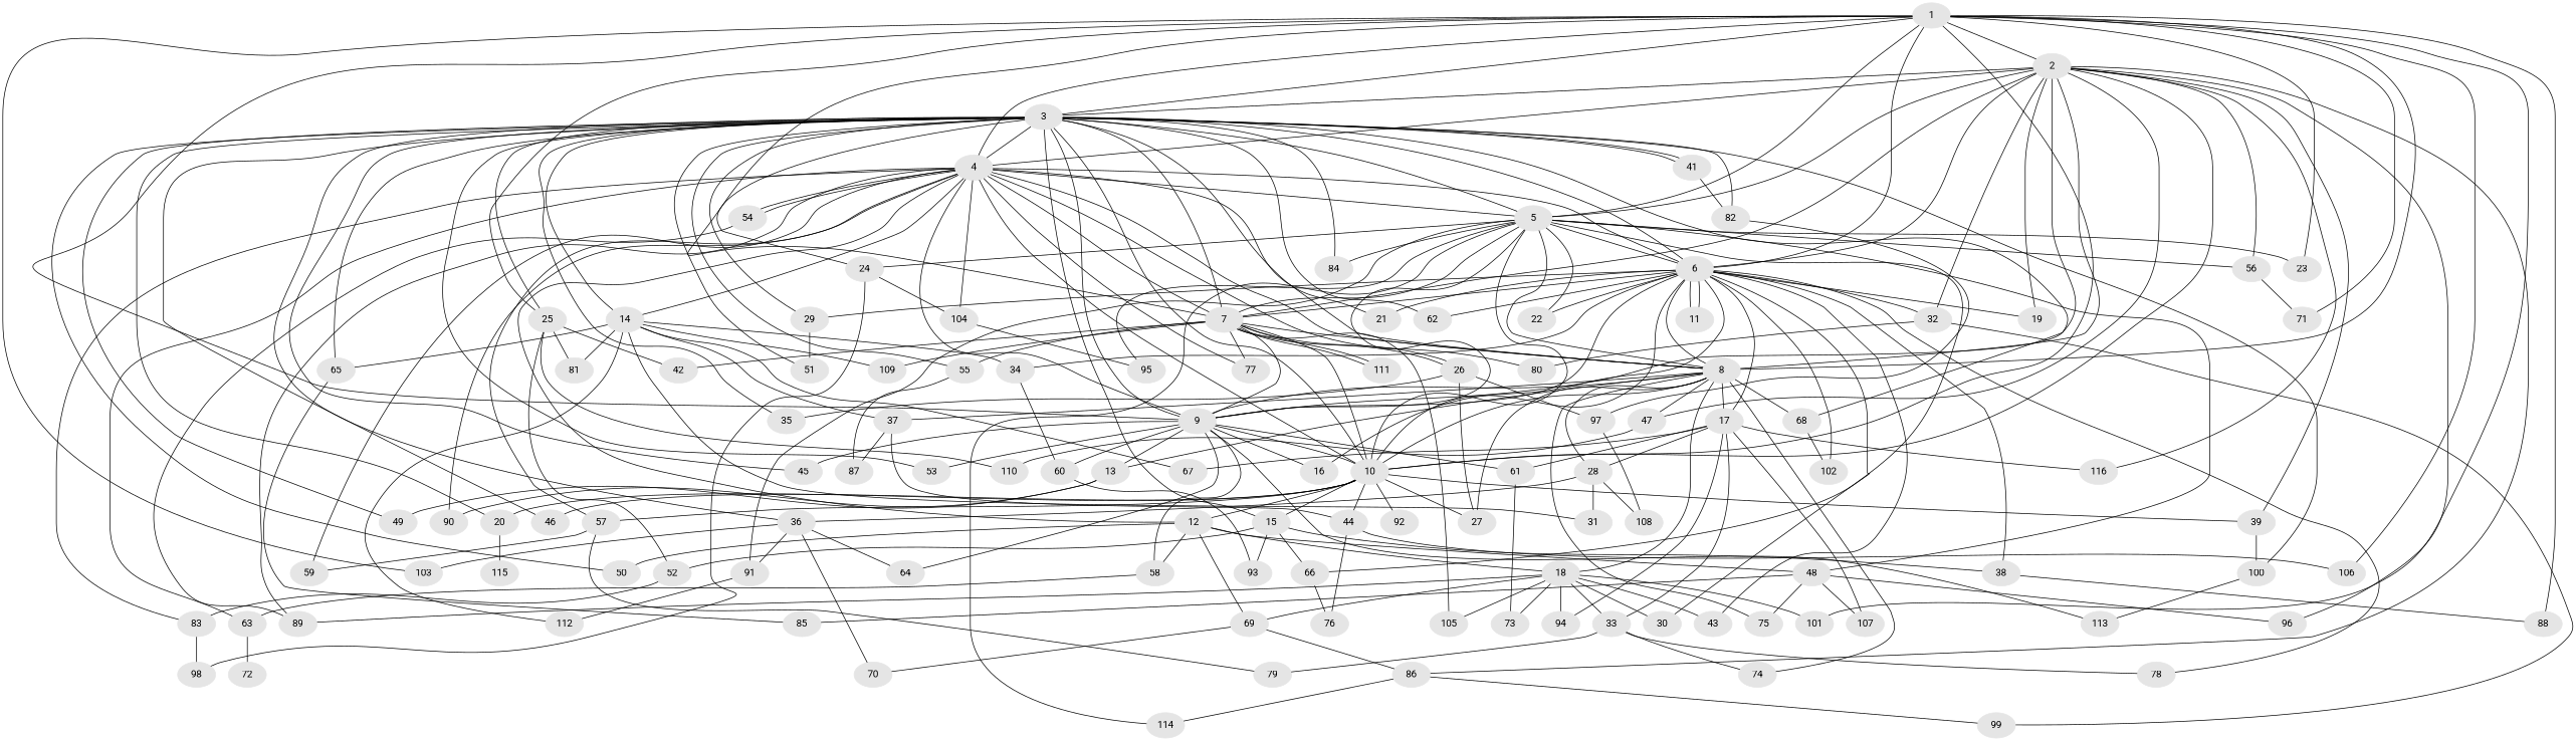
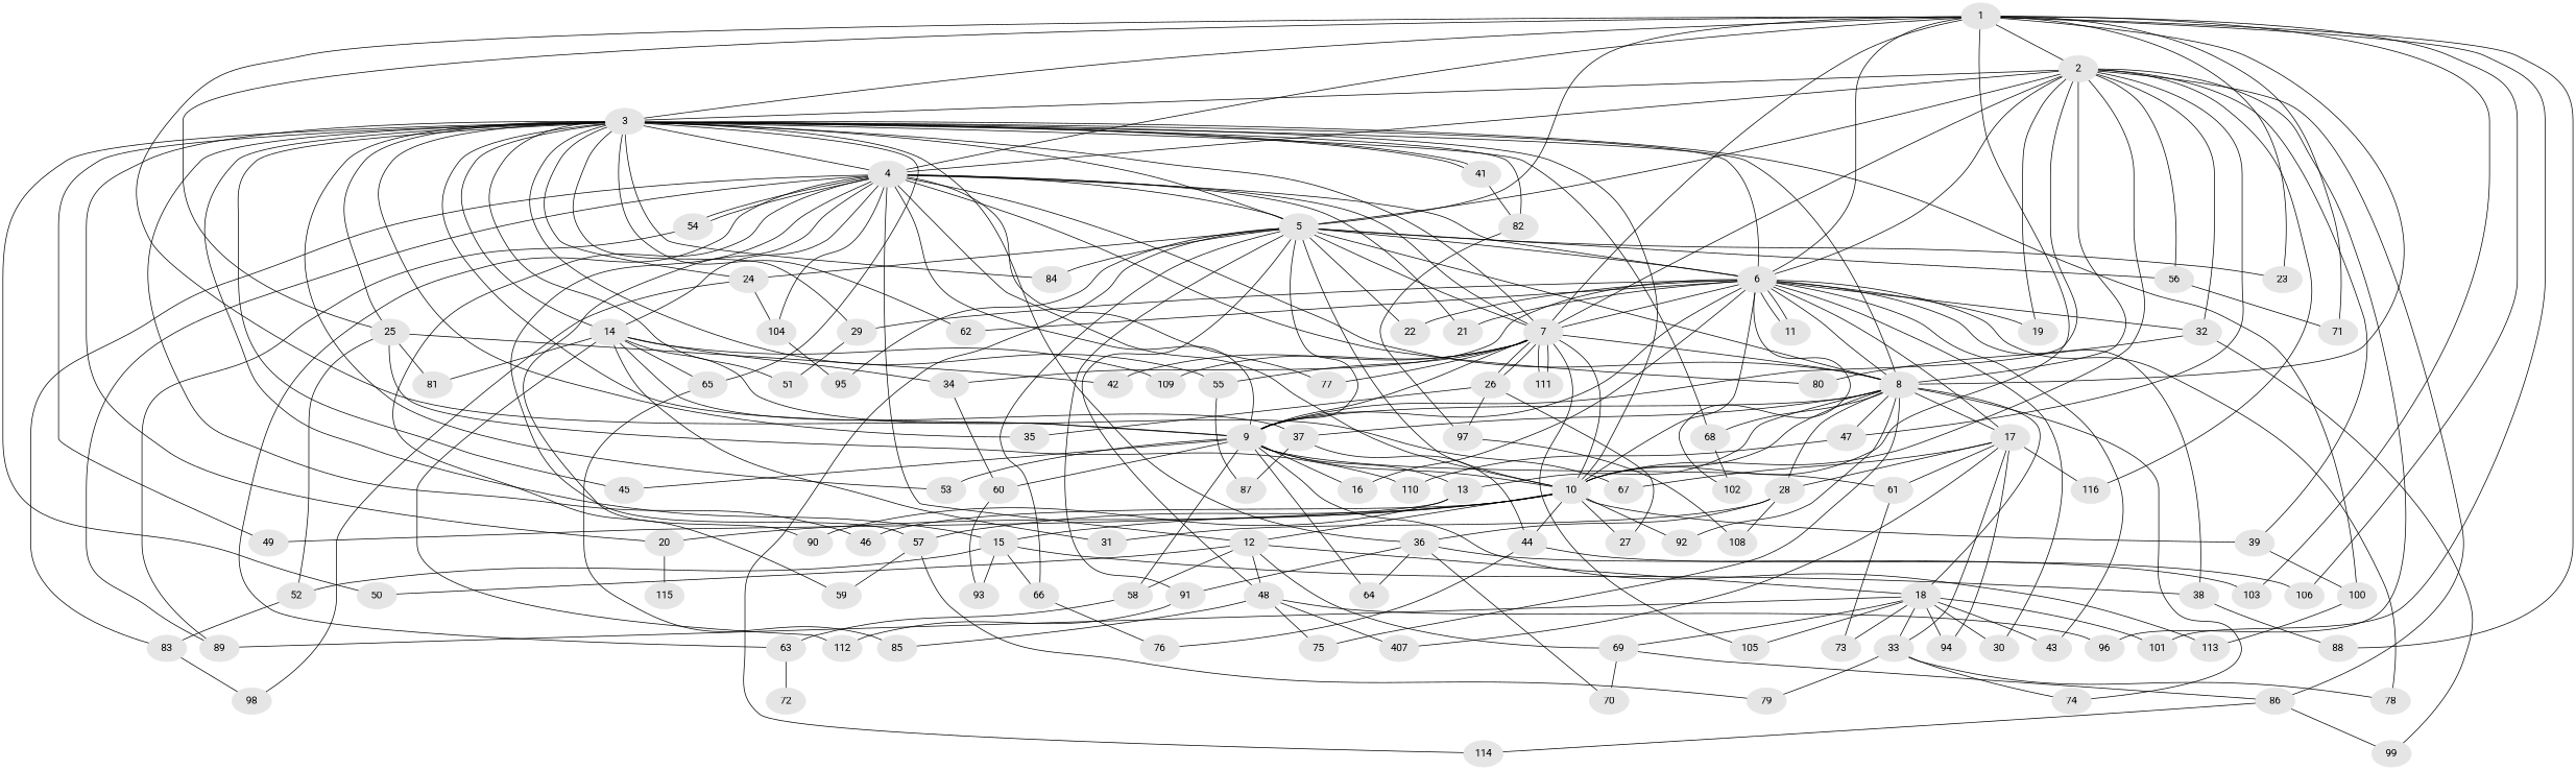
  graph {
    fontname=Roboto
    node [color=gray90 fontname=Roboto style=filled]
    edge [fontname=Roboto]
    1
    2
    3
    4
    5
    6
    7
    8
    9
    10
    23
    25
    71
    88
    101
    103
    106
    19
    32
    39
    47
    56
    86
    96
    116
    14
    15
    20
    24
    29
    35
    36
    41
    45
    46
    49
    50
    51
    53
    55
    62
    65
    68
    82
    84
    100
    12
    21
    54
    57
    59
    63
    77
    80
    83
    90
    104
    89
    22
    48
    66
    91
    95
    114
    11
    16
    17
    30
    34
    38
    43
    78
    102
    26
    42
    105
    109
    111
    13
    18
    28
    37
    74
    75
    92
    58
    60
    61
    64
    113
    27
    44
    81
    52
    110
    99
    31
    67
    112
    93
    115
    98
    70
    87
    85
    97
    69
    79
    72
-   107
+   107 [label=407]
    76
    33
    94
    73
    108
    1 -- 2
    1 -- 3
    1 -- 4
    1 -- 5
    1 -- 6
    1 -- 7
    1 -- 8
    1 -- 9
    1 -- 10
    1 -- 23
    1 -- 25
    1 -- 71
    1 -- 88
    1 -- 101
    1 -- 103
    1 -- 106
    2 -- 3
    2 -- 4
    2 -- 5
    2 -- 6
    2 -- 7
    2 -- 8
    2 -- 9
    2 -- 10
    2 -- 19
    2 -- 32
    2 -- 39
    2 -- 47
    2 -- 56
    2 -- 86
    2 -- 96
    2 -- 116
    3 -- 4
    3 -- 5
    3 -- 6
    3 -- 7
    3 -- 8
    3 -- 9
    3 -- 10
    3 -- 25
    3 -- 14
    3 -- 15
    3 -- 20
    3 -- 24
    3 -- 29
    3 -- 35
    3 -- 36
    3 -- 41
    3 -- 41
    3 -- 45
    3 -- 46
    3 -- 49
    3 -- 50
    3 -- 51
    3 -- 53
    3 -- 55
    3 -- 62
    3 -- 65
    3 -- 68
    3 -- 82
    3 -- 84
    3 -- 100
    4 -- 5
    4 -- 6
    4 -- 7
    4 -- 8
    4 -- 9
    4 -- 10
    4 -- 14
    4 -- 12
    4 -- 21
    4 -- 54
    4 -- 54
    4 -- 57
    4 -- 59
    4 -- 63
    4 -- 77
    4 -- 80
    4 -- 83
    4 -- 90
    4 -- 104
    4 -- 89
    5 -- 6
    5 -- 7
    5 -- 8
    5 -- 9
    5 -- 10
    5 -- 23
    5 -- 56
    5 -- 24
    5 -- 84
    5 -- 22
    5 -- 48
    5 -- 66
    5 -- 91
    5 -- 95
    5 -- 114
    6 -- 7
    6 -- 8
    6 -- 9
    6 -- 10
    6 -- 19
    6 -- 32
    6 -- 29
    6 -- 62
    6 -- 21
    6 -- 22
    6 -- 11
    6 -- 11
    6 -- 16
    6 -- 17
    6 -- 30
    6 -- 34
    6 -- 38
    6 -- 43
    6 -- 78
    6 -- 102
    7 -- 8
    7 -- 9
    7 -- 10
    7 -- 55
    7 -- 77
    7 -- 26
    7 -- 26
    7 -- 42
    7 -- 105
    7 -- 109
    7 -- 111
    7 -- 111
    8 -- 9
    8 -- 10
    8 -- 47
    8 -- 68
    8 -- 17
    8 -- 13
    8 -- 18
    8 -- 28
    8 -- 37
    8 -- 74
    8 -- 75
-   8 -- 27
+   8 -- 92
    9 -- 10
    9 -- 45
    9 -- 53
    9 -- 16
    9 -- 13
    9 -- 58
    9 -- 60
    9 -- 61
    9 -- 64
    9 -- 113
    10 -- 39
    10 -- 15
    10 -- 20
    10 -- 46
    10 -- 12
    10 -- 57
    10 -- 92
    10 -- 27
    10 -- 44
    25 -- 42
    25 -- 81
    25 -- 52
    25 -- 110
    32 -- 80
    32 -- 99
    39 -- 100
    47 -- 110
    56 -- 71
    86 -- 114
    86 -- 99
    14 -- 65
    14 -- 34
    14 -- 109
    14 -- 37
    14 -- 81
    14 -- 31
    14 -- 67
    14 -- 112
    15 -- 66
    15 -- 38
    15 -- 52
    15 -- 93
    20 -- 115
    24 -- 104
    24 -- 98
    29 -- 51
    36 -- 103
    36 -- 91
    36 -- 64
    36 -- 70
    41 -- 82
    55 -- 87
    65 -- 85
    68 -- 102
    82 -- 97
    100 -- 113
    12 -- 50
    12 -- 48
    12 -- 18
    12 -- 58
    12 -- 69
    54 -- 89
    57 -- 59
    57 -- 79
    63 -- 72
    83 -- 98
    104 -- 95
    48 -- 96
    48 -- 75
    48 -- 85
    48 -- 107
    66 -- 76
    91 -- 112
    17 -- 116
    17 -- 28
    17 -- 61
    17 -- 67
    17 -- 107
    17 -- 33
    17 -- 94
    34 -- 60
    38 -- 88
    26 -- 35
    26 -- 27
    26 -- 97
    13 -- 49
    13 -- 90
    18 -- 101
    18 -- 89
    18 -- 30
    18 -- 43
    18 -- 105
    18 -- 69
    18 -- 33
    18 -- 94
    18 -- 73
    28 -- 36
    28 -- 31
    28 -- 108
    37 -- 44
    37 -- 87
    58 -- 63
    60 -- 93
    61 -- 73
    44 -- 106
    44 -- 76
    52 -- 83
    97 -- 108
    69 -- 86
    69 -- 70
    33 -- 78
    33 -- 74
    33 -- 79
  }
